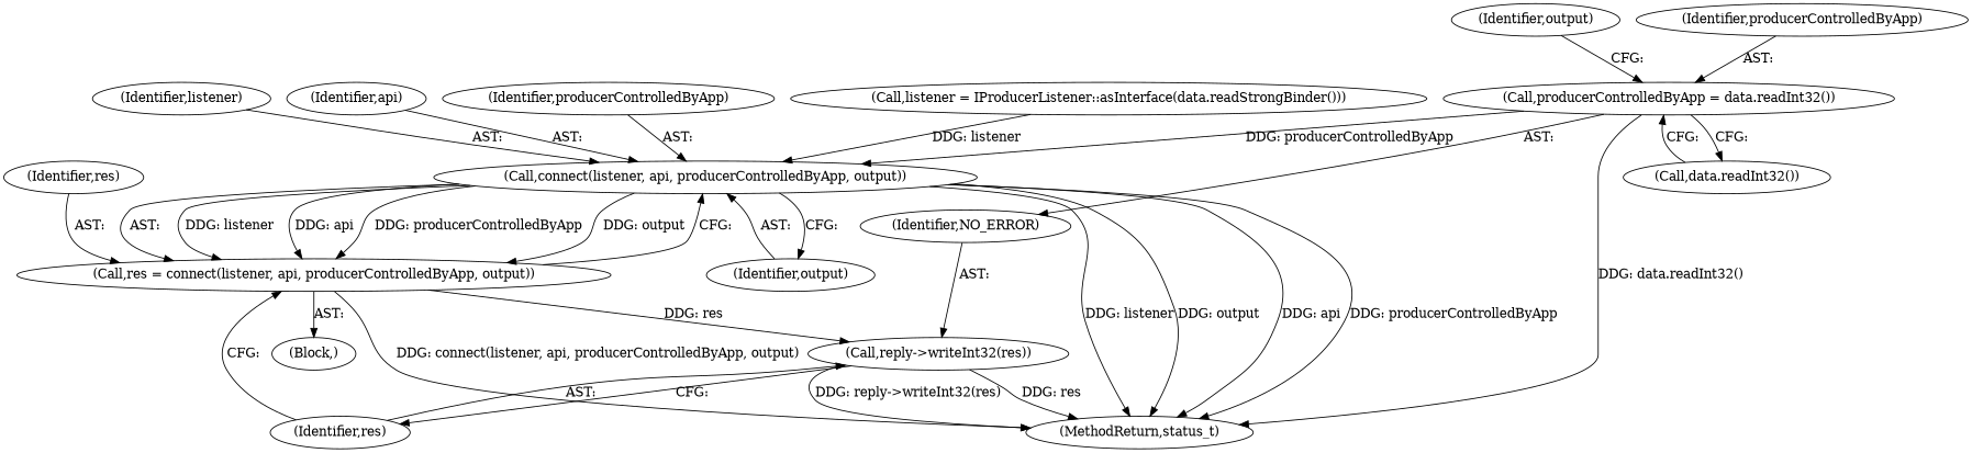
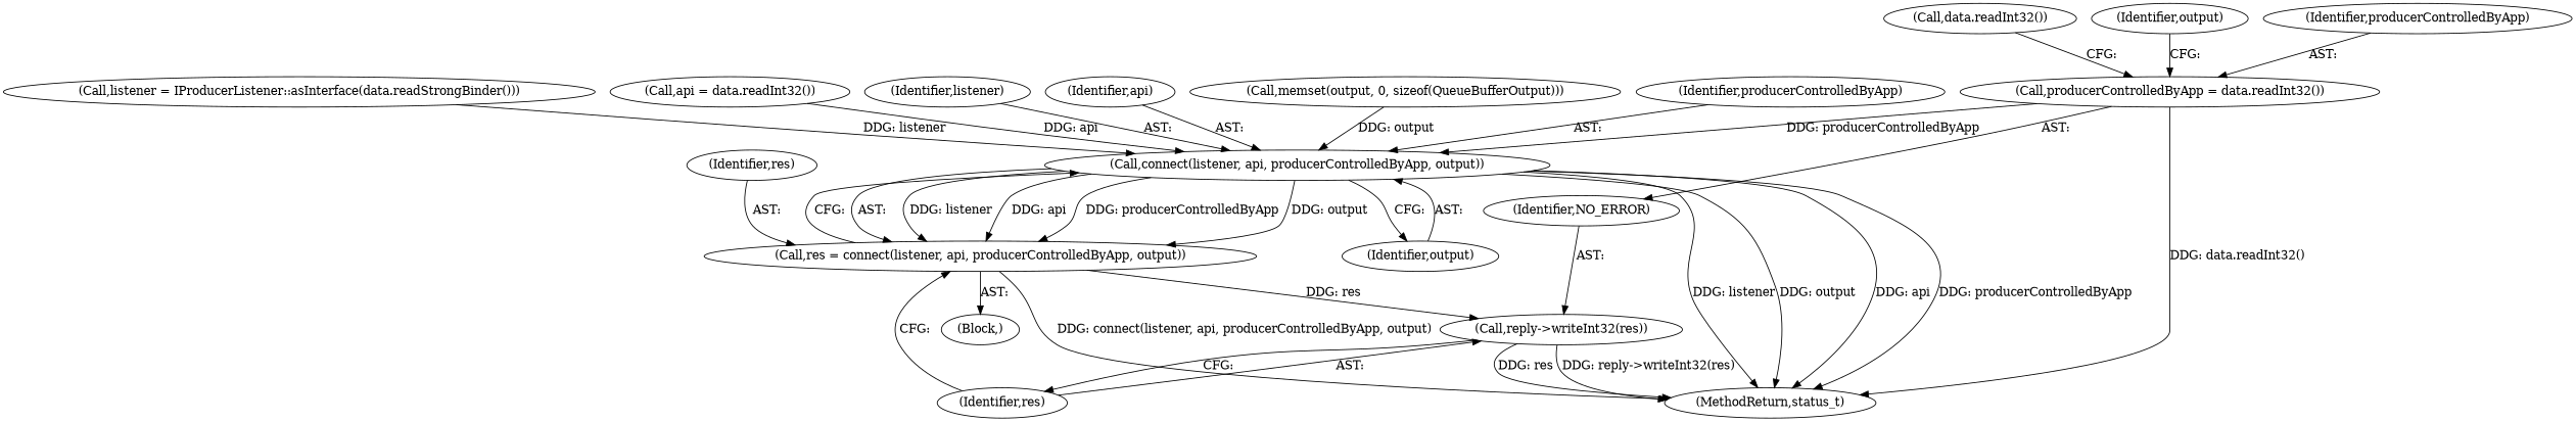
  digraph {
    n1 [label="(Call,producerControlledByApp = data.readInt32())"]
    n2 [label="(Call,connect(listener, api, producerControlledByApp, output))"]
    n3 [label="(MethodReturn,status_t)"]
    n4 [label="(Call,data.readInt32())"]
    n5 [label="(Identifier,NO_ERROR)"]
    n6 [label="(Call,res = connect(listener, api, producerControlledByApp, output))"]
    n7 [label="(Identifier,output)"]
    n8 [label="(Block,)"]
    n9 [label="(Call,reply->writeInt32(res))"]
    n10 [label="(Identifier,res)"]
    n11 [label="(Identifier,listener)"]
    n12 [label="(Identifier,api)"]
+   n13 [label="(Call,memset(output, 0, sizeof(QueueBufferOutput)))"]
    n14 [label="(Identifier,res)"]
    n15 [label="(Identifier,producerControlledByApp)"]
    n16 [label="(Identifier,output)"]
    n17 [label="(Call,listener = IProducerListener::asInterface(data.readStrongBinder()))"]
+   n18 [label="(Call,api = data.readInt32())"]
    n19 [label="(Identifier,producerControlledByApp)"]
    n1 -> n2 [label="DDG: producerControlledByApp"]
    n1 -> n3 [label="DDG: data.readInt32()"]
-   n1 -> n4 [label="CFG: "]
    n1 -> n5 [label="AST: "]
    n2 -> n3 [label="DDG: api"]
    n2 -> n3 [label="DDG: producerControlledByApp"]
    n2 -> n3 [label="DDG: listener"]
    n2 -> n3 [label="DDG: output"]
    n2 -> n6 [label="AST: "]
    n2 -> n6 [label="DDG: listener"]
    n2 -> n6 [label="DDG: api"]
    n2 -> n6 [label="DDG: producerControlledByApp"]
    n2 -> n6 [label="DDG: output"]
    n2 -> n7 [label="CFG: "]
    n4 -> n1 [label="CFG: "]
    n5 -> n9 [label="AST: "]
    n6 -> n2 [label="CFG: "]
    n6 -> n3 [label="DDG: connect(listener, api, producerControlledByApp, output)"]
    n6 -> n8 [label="AST: "]
    n6 -> n9 [label="DDG: res"]
    n7 -> n2 [label="AST: "]
    n9 -> n3 [label="DDG: reply->writeInt32(res)"]
    n9 -> n3 [label="DDG: res"]
    n9 -> n10 [label="CFG: "]
    n10 -> n6 [label="CFG: "]
    n10 -> n9 [label="AST: "]
    n11 -> n2 [label="AST: "]
    n12 -> n2 [label="AST: "]
+   n13 -> n2 [label="DDG: output"]
    n14 -> n6 [label="AST: "]
    n15 -> n2 [label="AST: "]
    n16 -> n1 [label="CFG: "]
    n17 -> n2 [label="DDG: listener"]
+   n18 -> n2 [label="DDG: api"]
    n19 -> n1 [label="AST: "]
  }
